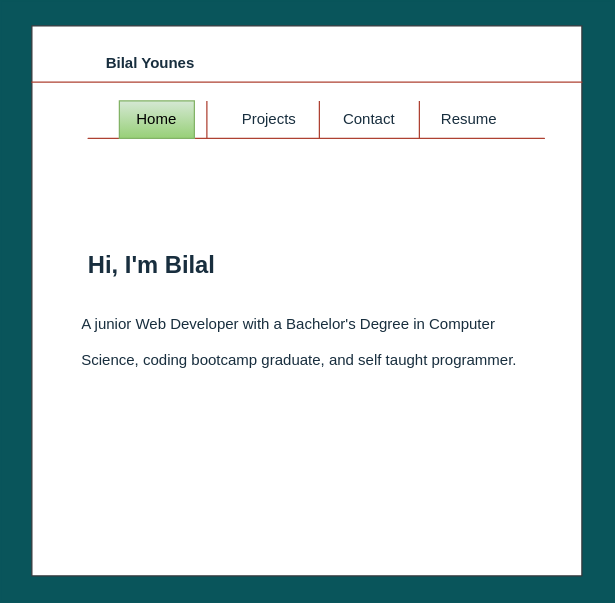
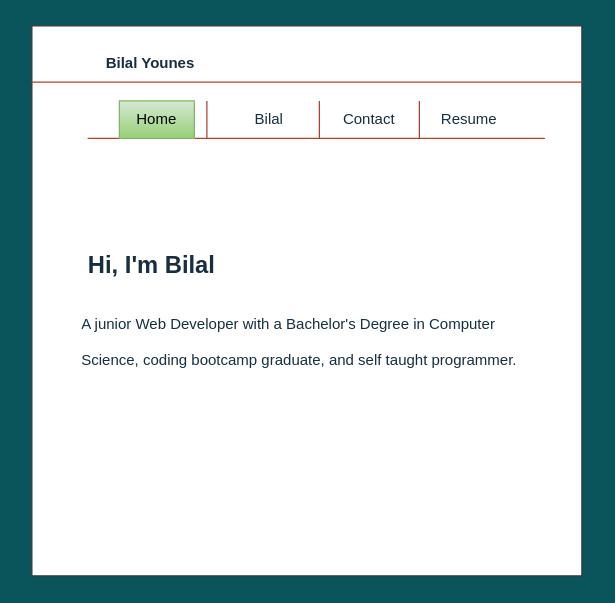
  <mxCell id="0" />
  <mxCell id="1" parent="0" />
  <mxCell id="2" value="" style="whiteSpace=wrap;html=1;aspect=fixed;rounded=0;sketch=0;fillColor=#FFFFFF;strokeColor=#36393d;" parent="1" vertex="1"><mxGeometry x="25" y="20" width="440" height="440" as="geometry" /></mxCell>
  <mxCell id="3" value="" style="endArrow=none;html=1;rounded=1;sketch=0;fontColor=#FFFFFF;strokeColor=#AE4132;curved=0;fillColor=#fad9d5;" parent="1" edge="1"><mxGeometry width="50" height="50" relative="1" as="geometry"><mxPoint x="320" y="65" as="sourcePoint" /><mxPoint x="320" y="65" as="targetPoint" /><Array as="points"><mxPoint x="20" y="65" /><mxPoint x="320" y="65" /><mxPoint x="470" y="65" /></Array></mxGeometry></mxCell>
  <mxCell id="4" value="&lt;b&gt;Bilal Younes&lt;/b&gt;" style="text;html=1;strokeColor=none;fillColor=none;align=center;verticalAlign=middle;whiteSpace=wrap;rounded=0;sketch=0;fontColor=#182E3E;" parent="1" vertex="1"><mxGeometry x="70" y="35" width="100" height="30" as="geometry" /></mxCell>
  <mxCell id="5" value="" style="endArrow=none;html=1;rounded=1;sketch=0;fontColor=#FFFFFF;strokeColor=#AE4132;curved=0;fillColor=#fad9d5;" parent="1" edge="1"><mxGeometry width="50" height="50" relative="1" as="geometry"><mxPoint x="320" y="110" as="sourcePoint" /><mxPoint x="320" y="110" as="targetPoint" /><Array as="points"><mxPoint x="65" y="110" /><mxPoint x="320" y="110" /><mxPoint x="440" y="110" /></Array></mxGeometry></mxCell>
  <mxCell id="6" value="" style="endArrow=none;html=1;rounded=1;sketch=0;fontColor=#FFFFFF;strokeColor=#AE4132;curved=0;" parent="1" edge="1"><mxGeometry width="50" height="50" relative="1" as="geometry"><mxPoint x="165" y="110" as="sourcePoint" /><mxPoint x="165" y="80" as="targetPoint" /></mxGeometry></mxCell>
  <mxCell id="7" value="Home" style="text;html=1;strokeColor=#82b366;fillColor=#d5e8d4;align=center;verticalAlign=middle;whiteSpace=wrap;rounded=0;sketch=0;gradientColor=#97d077;" parent="1" vertex="1"><mxGeometry x="95" y="80" width="60" height="30" as="geometry" /></mxCell>
- <mxCell id="8" value="Projects" style="text;html=1;strokeColor=none;fillColor=none;align=center;verticalAlign=middle;whiteSpace=wrap;rounded=0;sketch=0;fontColor=#182E3E;" parent="1" vertex="1"><mxGeometry x="185" y="80" width="60" height="30" as="geometry" /></mxCell>
+ <mxCell id="8" value="Bilal" style="text;html=1;strokeColor=none;fillColor=none;align=center;verticalAlign=middle;whiteSpace=wrap;rounded=0;sketch=0;fontColor=#182E3E;" parent="1" vertex="1"><mxGeometry x="185" y="80" width="60" height="30" as="geometry" /></mxCell>
  <mxCell id="9" value="Contact" style="text;html=1;strokeColor=none;fillColor=none;align=center;verticalAlign=middle;whiteSpace=wrap;rounded=0;sketch=0;fontColor=#182E3E;" parent="1" vertex="1"><mxGeometry x="265" y="80" width="60" height="30" as="geometry" /></mxCell>
  <mxCell id="10" value="" style="endArrow=none;html=1;rounded=1;sketch=0;fontColor=#FFFFFF;strokeColor=#AE4132;curved=0;" parent="1" edge="1"><mxGeometry width="50" height="50" relative="1" as="geometry"><mxPoint x="255" y="110" as="sourcePoint" /><mxPoint x="255" y="80" as="targetPoint" /><Array as="points"><mxPoint x="255" y="100" /></Array></mxGeometry></mxCell>
  <mxCell id="11" value="" style="endArrow=none;html=1;rounded=1;sketch=0;fontColor=#FFFFFF;strokeColor=#AE4132;curved=0;" parent="1" edge="1"><mxGeometry width="50" height="50" relative="1" as="geometry"><mxPoint x="335" y="110" as="sourcePoint" /><mxPoint x="335" y="80" as="targetPoint" /></mxGeometry></mxCell>
  <mxCell id="12" value="Resume" style="text;html=1;strokeColor=none;fillColor=none;align=center;verticalAlign=middle;whiteSpace=wrap;rounded=0;sketch=0;fontColor=#182E3E;" parent="1" vertex="1"><mxGeometry x="345" y="80" width="60" height="30" as="geometry" /></mxCell>
  <mxCell id="13" value="&lt;h1&gt;&lt;font style=&quot;font-size: 19px;&quot;&gt;&amp;nbsp;Hi, I'm Bilal&amp;nbsp;&lt;/font&gt;&lt;/h1&gt;&lt;h1&gt;&lt;span style=&quot;font-size: 12px; font-weight: normal;&quot;&gt;A junior Web Developer with a Bachelor's Degree in Computer Science, coding bootcamp graduate, and self taught programmer. &amp;nbsp;&lt;/span&gt;&lt;/h1&gt;" style="text;html=1;strokeColor=none;fillColor=none;spacing=5;spacingTop=-20;whiteSpace=wrap;overflow=hidden;rounded=0;sketch=0;fontFamily=Helvetica;fontColor=#182E3E;" parent="1" vertex="1"><mxGeometry x="60" y="190" width="360" height="200" as="geometry" /></mxCell>
